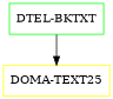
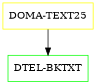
  digraph {
    node [shape=box]
    "DTEL-BKTXT" [color=green]
    "DOMA-TEXT25" [color=yellow]
-   "DTEL-BKTXT" -> "DOMA-TEXT25"
+   "DOMA-TEXT25" -> "DTEL-BKTXT"
  }
